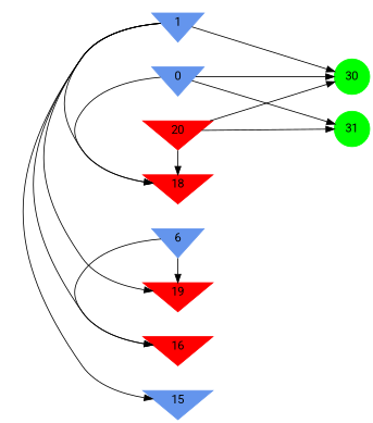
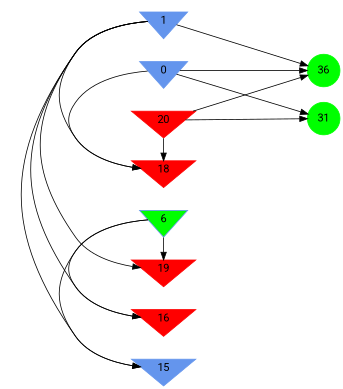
  digraph {
    fontname=Roboto
    rankdir=LR
    ranksep=2.0
    node [color=cornflowerblue fontname=Roboto shape=invtriangle style=filled]
    edge [fontname=Roboto]
    0
    1
-   6
+   6 [fillcolor=green]
    n4 [label=15]
    16 [color=red]
    18 [color=red]
    19 [color=red]
    20 [color=red]
-   30 [color=green shape=circle]
+   30 [color=green shape=circle label=36]
    31 [color=green shape=circle]
    subgraph sub_1 {
      rank=same
      0
      1
      6
      n4
      16
      18
      19
      20
    }
    subgraph sub_2 {
      rank=same
    }
    subgraph sub_3 {
      rank=same
      30
      31
    }
    0 -> 18
    0 -> 30
    0 -> 31
    1 -> n4
    1 -> 16
    1 -> 18
    1 -> 19
    1 -> 30
+   6 -> n4
    6 -> 16
    6 -> 19
    20 -> 18
    20 -> 30
    20 -> 31
  }
